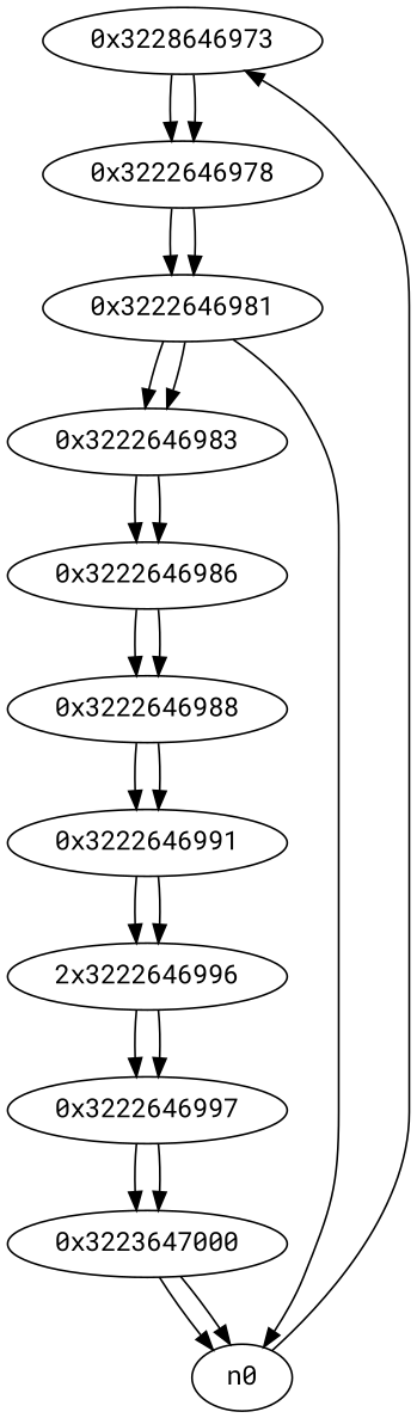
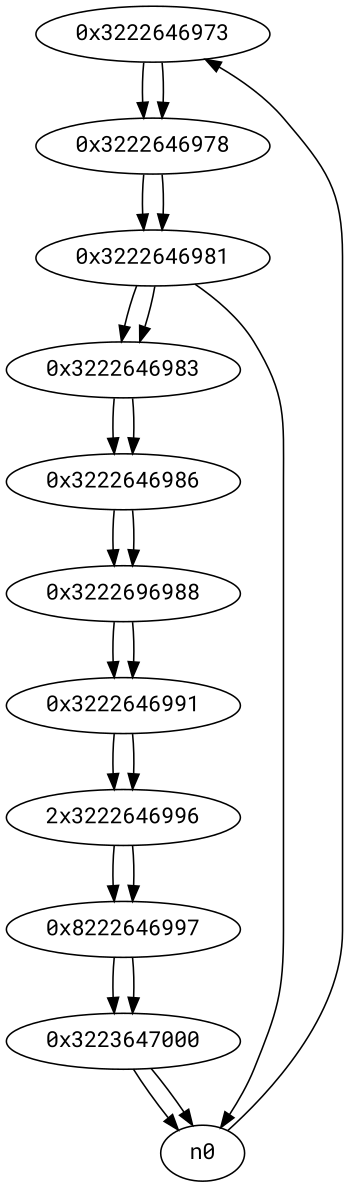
  digraph {
    fontname="Roboto Mono"
    node [fontname="Roboto Mono"]
    edge [fontname="Roboto Mono"]
-   n1 [label="0x3228646973"]
+   n1 [label="0x3222646973"]
    n2 [label="0x3222646978"]
    n3 [label="0x3222646981"]
    n4 [label="0x3222646983"]
    n0
    n5 [label="0x3222646986"]
-   n6 [label="0x3222646988"]
+   n6 [label="0x3222696988"]
    n7 [label="0x3222646991"]
    n8 [label="2x3222646996"]
-   n9 [label="0x3222646997"]
+   n9 [label="0x8222646997"]
    n10 [label="0x3223647000"]
    n1 -> n2
    n1 -> n2
    n2 -> n3
    n2 -> n3
    n3 -> n4
    n3 -> n4
    n3 -> n0
    n4 -> n5
    n4 -> n5
    n0 -> n1
    n5 -> n6
    n5 -> n6
    n6 -> n7
    n6 -> n7
    n7 -> n8
    n7 -> n8
    n8 -> n9
    n8 -> n9
    n9 -> n10
    n9 -> n10
    n10 -> n0
    n10 -> n0
  }
